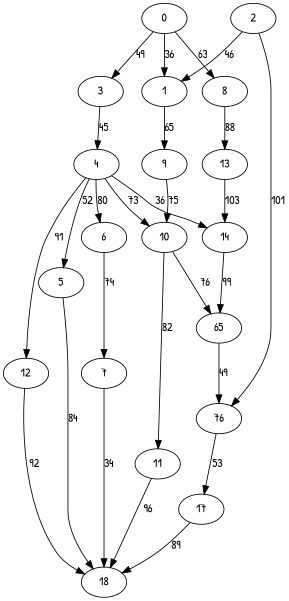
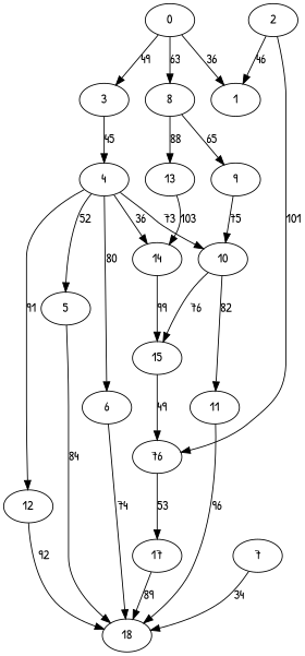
  digraph {
    fontname="Patrick Hand"
    node [fontname="Patrick Hand"]
    edge [fontname="Patrick Hand"]
    0
    1
    3
    8
    4
    9
    13
    2
    n9 [label=76]
    5
    6
    10
    12
    14
    17
    18
    7
    11
-   15 [label=65]
+   15
    0 -> 1 [label=36]
    0 -> 3 [label=49]
    0 -> 8 [label=63]
    3 -> 4 [label=45]
-   1 -> 9 [label=65]
+   8 -> 9 [label=65]
    8 -> 13 [label=88]
    4 -> 5 [label=52]
    4 -> 6 [label=80]
    4 -> 10 [label=73]
    4 -> 12 [label=91]
    4 -> 14 [label=36]
    9 -> 10 [label=75]
    13 -> 14 [label=103]
    2 -> 1 [label=46]
    2 -> n9 [label=101]
    n9 -> 17 [label=53]
    5 -> 18 [label=84]
-   6 -> 7 [label=74]
+   6 -> 18 [label=74]
    10 -> 11 [label=82]
    10 -> 15 [label=76]
    12 -> 18 [label=92]
    14 -> 15 [label=99]
    17 -> 18 [label=89]
    7 -> 18 [label=34]
    11 -> 18 [label=96]
    15 -> n9 [label=49]
  }
